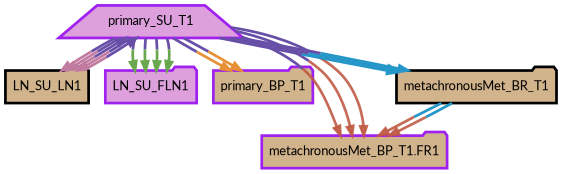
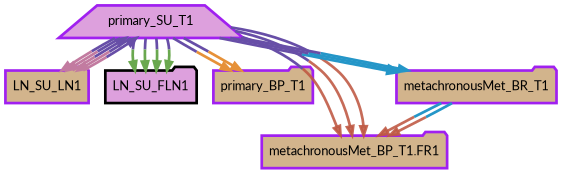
  digraph {
    node [color=purple fillcolor=tan fontname=Lato penwidth=3.0 shape=folder style=filled]
    edge [color="#674ea7ff;0.5:#6aa84fff" penwidth=3]
-   LN_SU_FLN1 [fillcolor=plum]
-   LN_SU_LN1 [color=black]
+   LN_SU_FLN1 [color=black fillcolor=plum]
+   LN_SU_LN1
    primary_SU_T1 [fillcolor=plum shape=trapezium]
    n4 [label=primary_BP_T1]
    "metachronousMet_BP_T1.FR1"
-   metachronousMet_BR_T1 [color=black]
+   metachronousMet_BR_T1
    LN_SU_LN1 -> primary_SU_T1 [color="#c27ba0ff;0.5:#674ea7ff"]
    LN_SU_LN1 -> primary_SU_T1 [color="#c27ba0ff;0.5:#674ea7ff"]
    primary_SU_T1 -> LN_SU_FLN1
    primary_SU_T1 -> LN_SU_FLN1
    primary_SU_T1 -> LN_SU_FLN1
    primary_SU_T1 -> LN_SU_FLN1
    primary_SU_T1 -> LN_SU_LN1 [color="#674ea7ff;0.5:#c27ba0ff"]
    primary_SU_T1 -> LN_SU_LN1 [color="#674ea7ff;0.5:#c27ba0ff"]
    primary_SU_T1 -> LN_SU_LN1 [color="#674ea7ff;0.5:#c27ba0ff"]
    primary_SU_T1 -> n4 [color="#674ea7ff;0.5:#e69138ff"]
    primary_SU_T1 -> n4 [color="#674ea7ff;0.5:#e69138ff"]
    primary_SU_T1 -> "metachronousMet_BP_T1.FR1" [color="#674ea7ff;0.5:#be5742e1"]
    primary_SU_T1 -> "metachronousMet_BP_T1.FR1" [color="#674ea7ff;0.5:#be5742e1"]
    primary_SU_T1 -> "metachronousMet_BP_T1.FR1" [color="#674ea7ff;0.5:#be5742e1"]
    primary_SU_T1 -> metachronousMet_BR_T1 [color="#674ea7ff;0.5:#2496c8ff"]
    primary_SU_T1 -> metachronousMet_BR_T1 [color="#674ea7ff;0.5:#2496c8ff"]
    primary_SU_T1 -> metachronousMet_BR_T1 [color="#674ea7ff;0.5:#2496c8ff"]
    metachronousMet_BR_T1 -> "metachronousMet_BP_T1.FR1" [color="#2496c8ff;0.5:#be5742e1"]
    metachronousMet_BR_T1 -> "metachronousMet_BP_T1.FR1" [color="#2496c8ff;0.5:#be5742e1"]
  }
